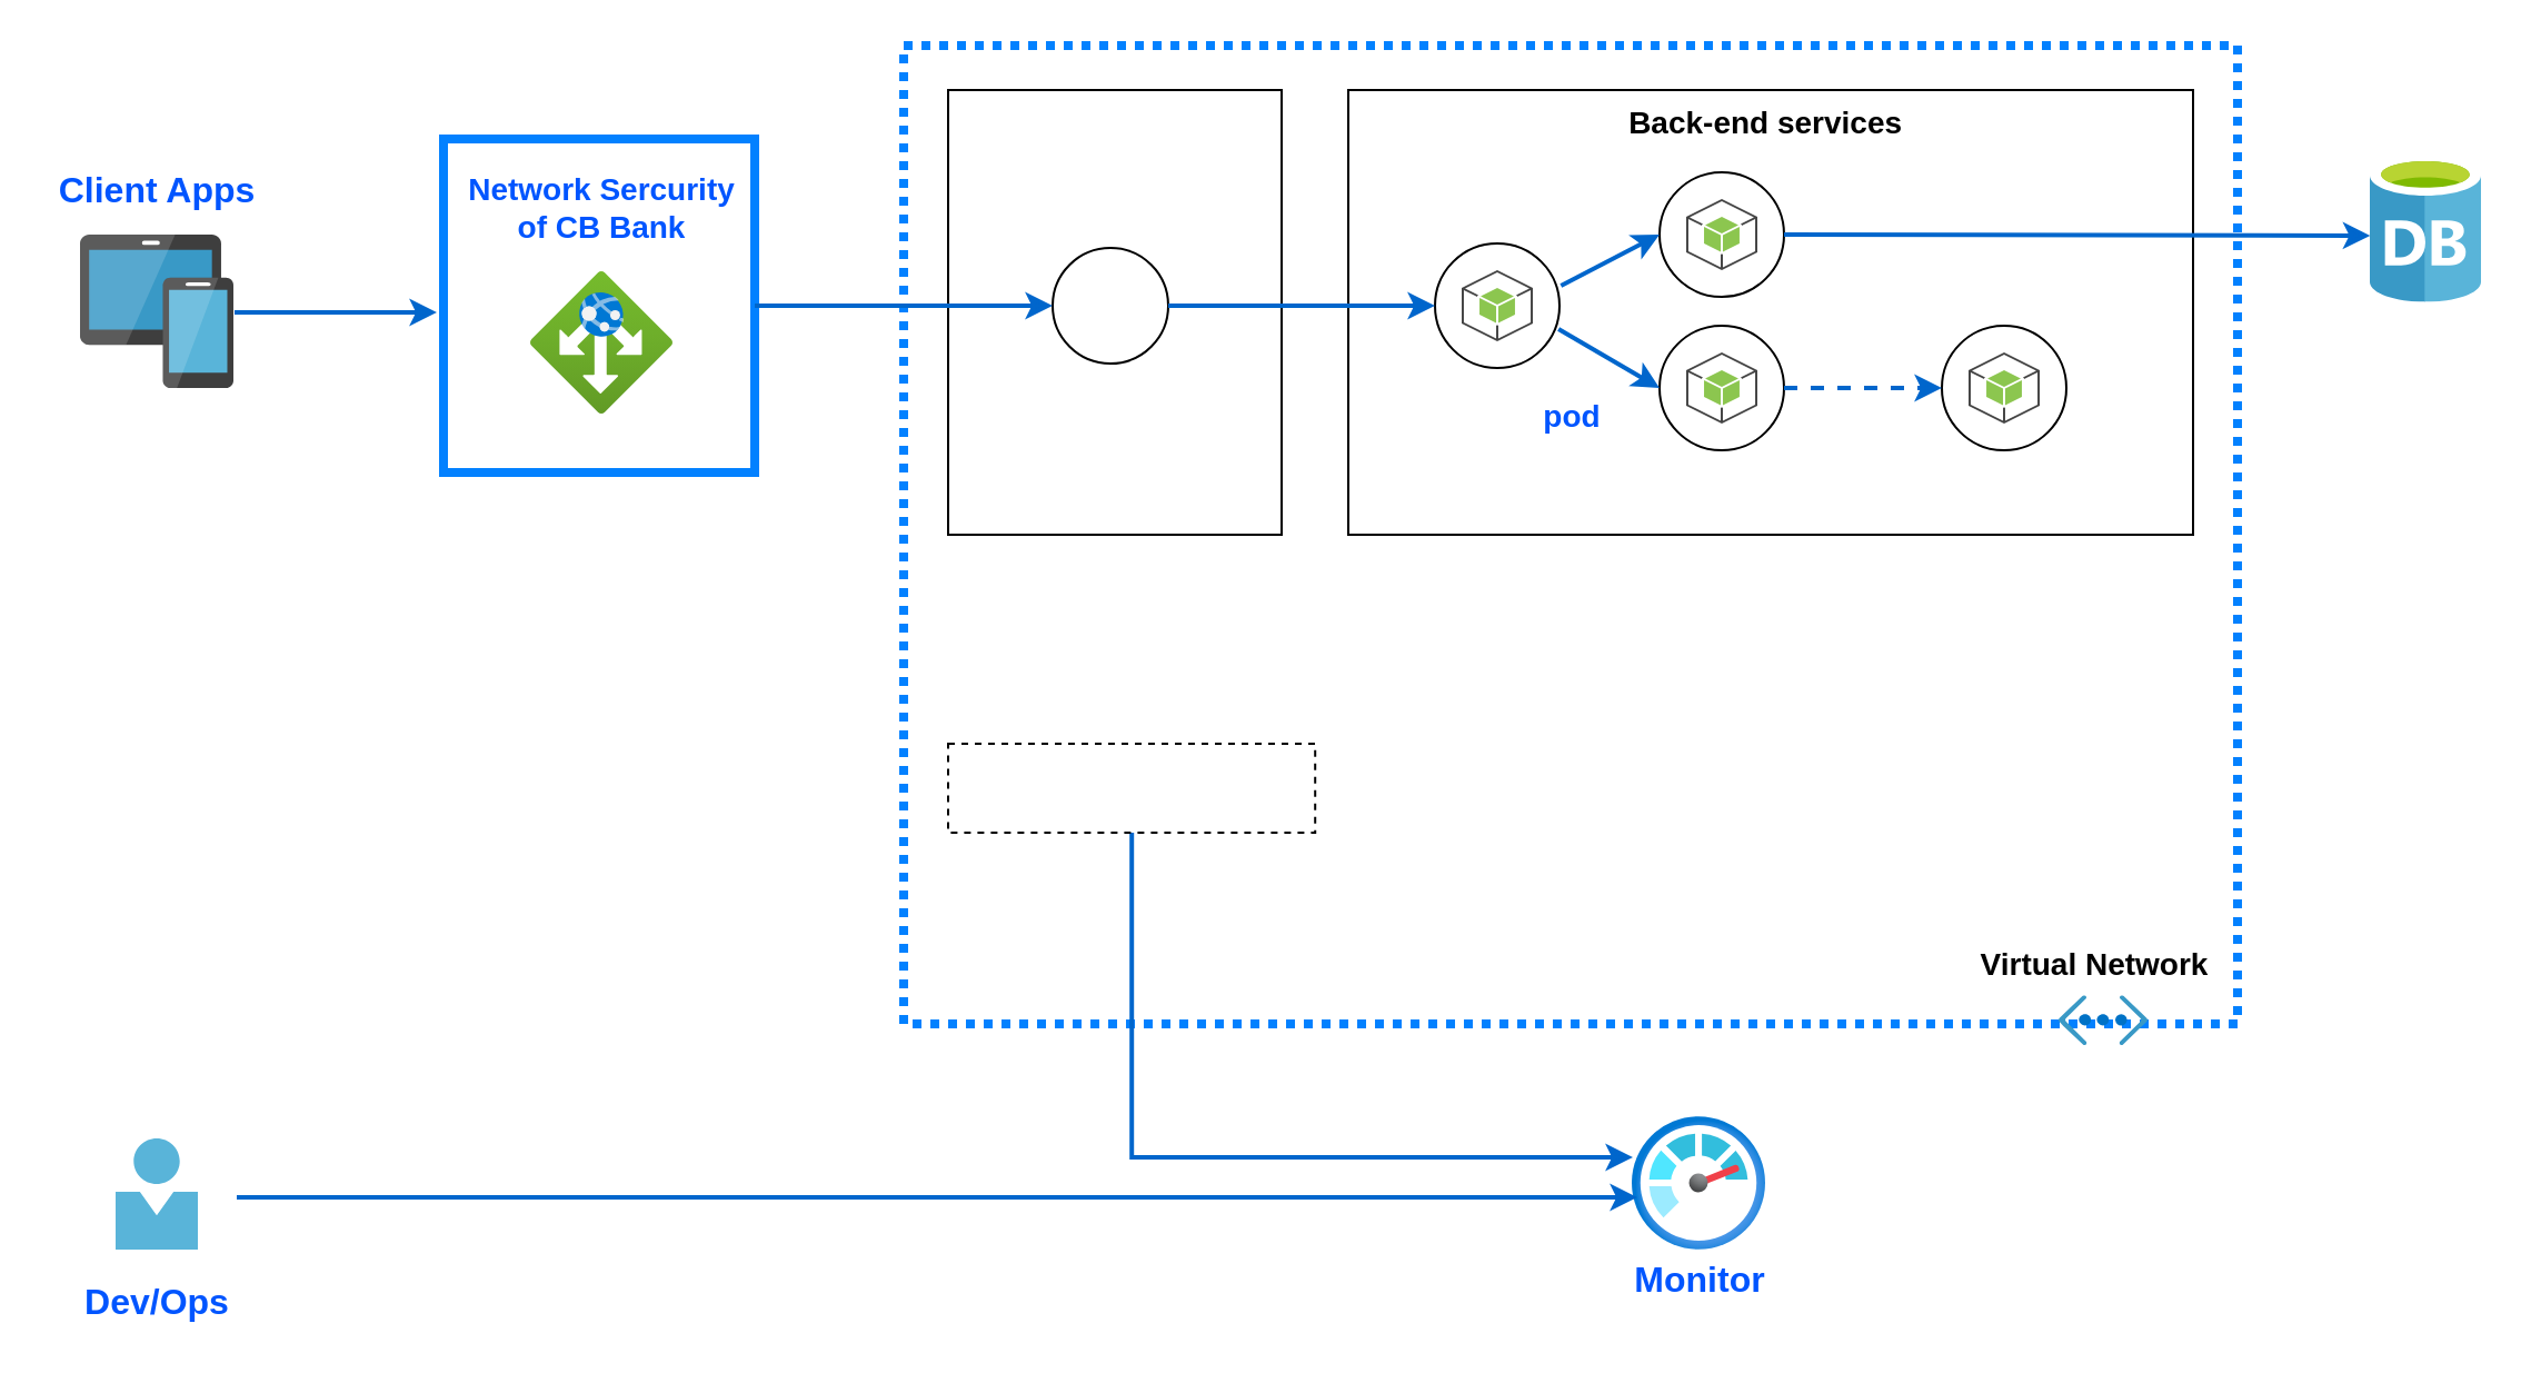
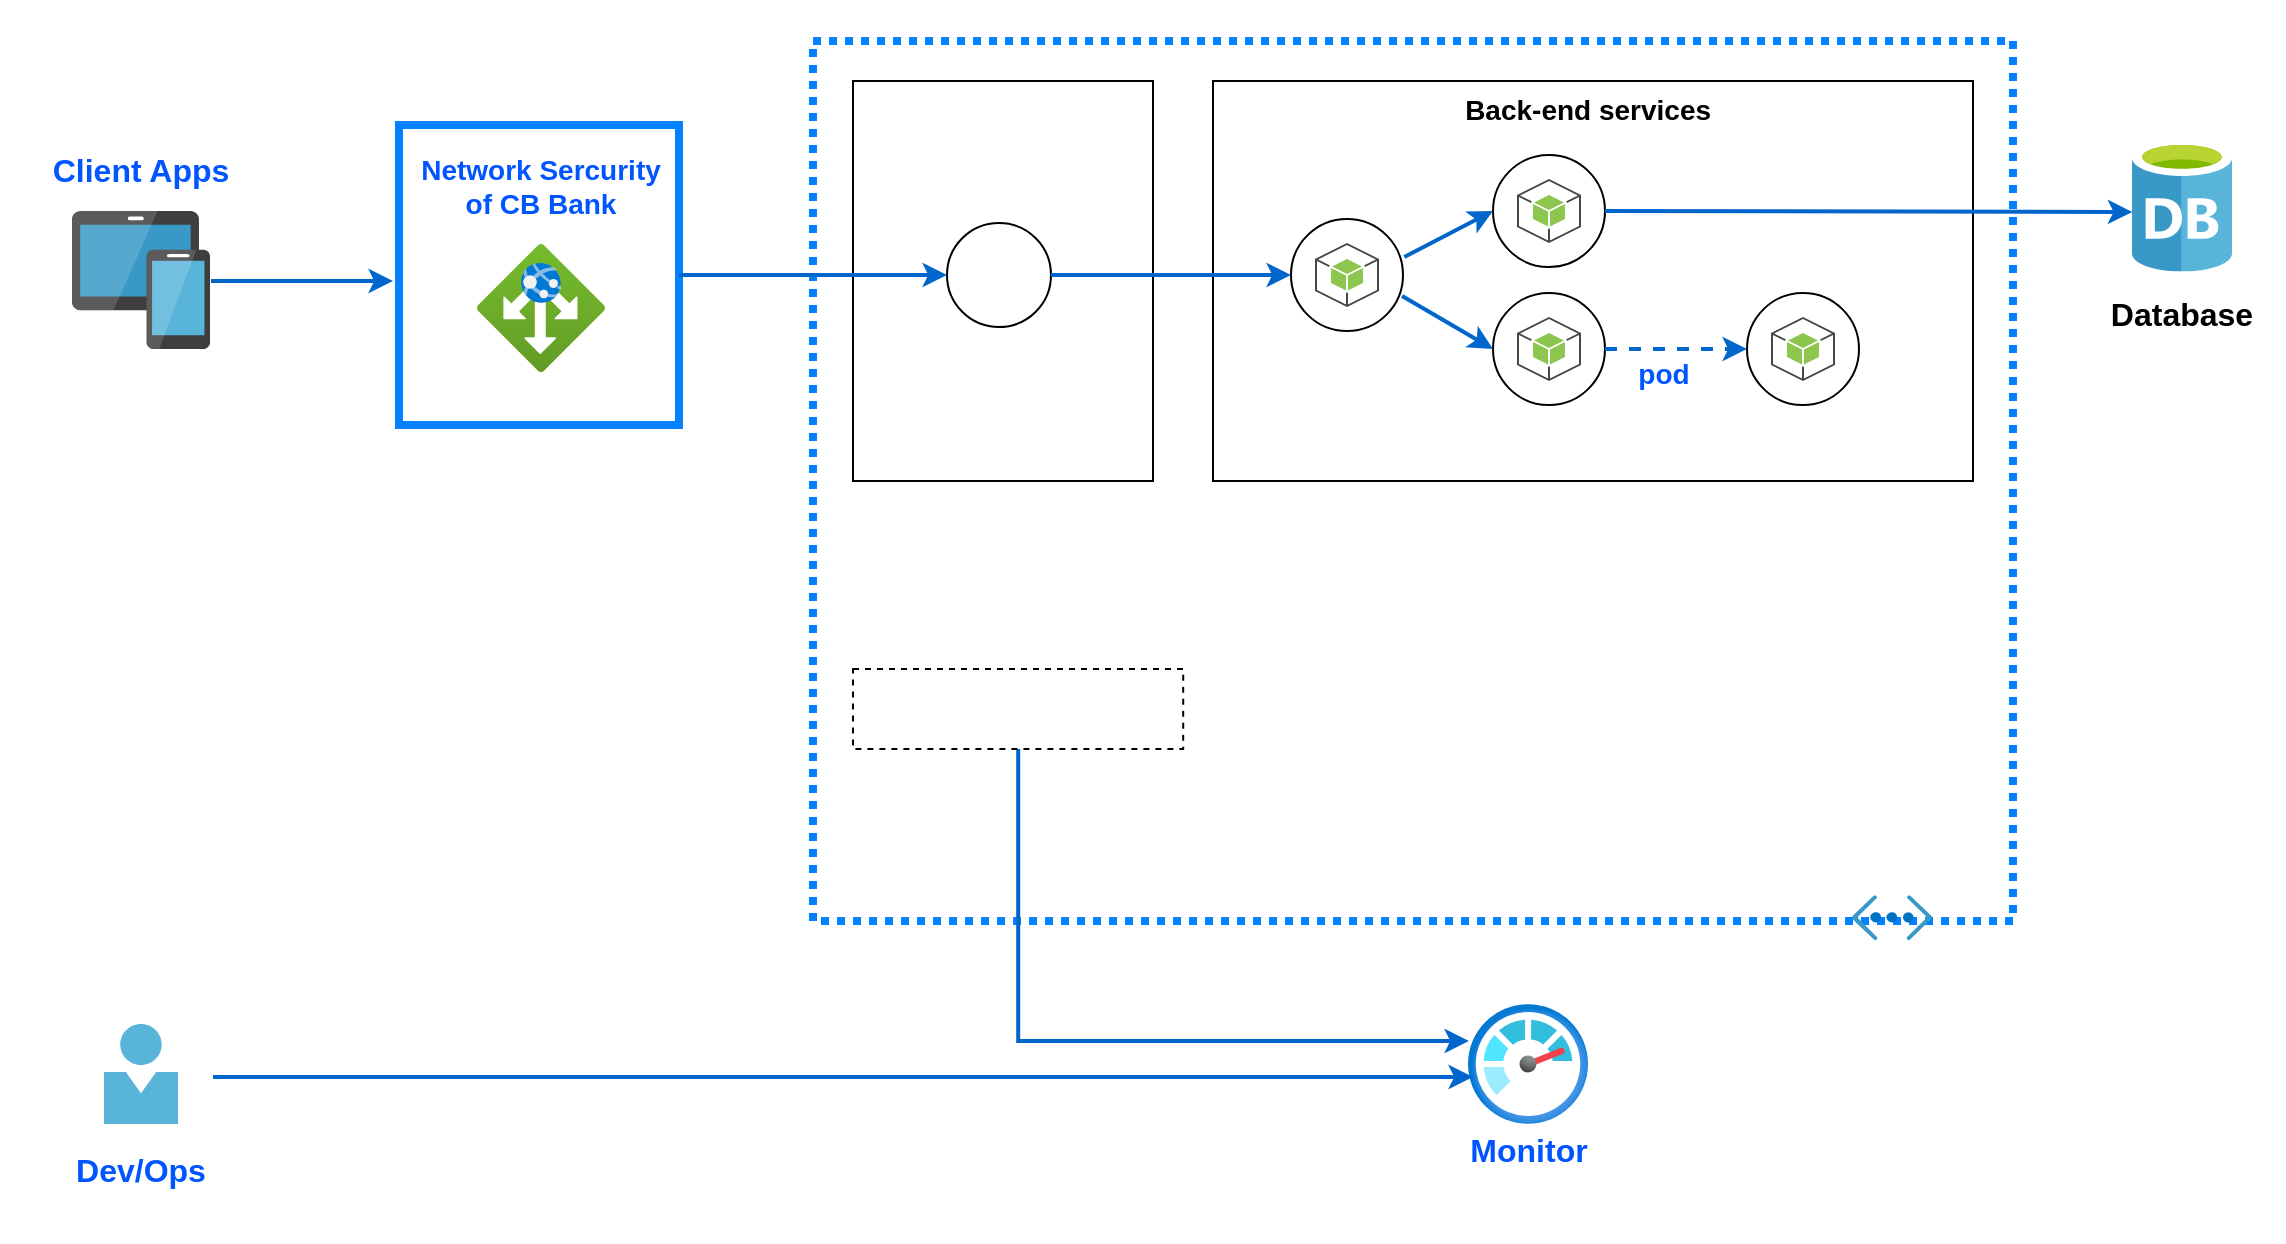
  <mxCell id="0" />
  <mxCell id="1" parent="0" />
  <mxCell id="2" value="" style="rounded=0;whiteSpace=wrap;html=1;dashed=1;strokeWidth=4;perimeterSpacing=1;strokeColor=#0381FF;dashPattern=1 1;shadow=0;glass=0;" vertex="1" parent="1"><mxGeometry x="406" y="20" width="600" height="440" as="geometry" /></mxCell>
- <mxCell id="3" value="Virtual Network" style="text;strokeColor=none;fillColor=none;align=center;verticalAlign=middle;spacingLeft=4;spacingRight=4;overflow=hidden;points=[[0,0.5],[1,0.5]];portConstraint=eastwest;rotatable=0;rounded=0;shadow=0;glass=0;dashed=1;dashPattern=1 1;labelBorderColor=none;fontStyle=1;fontSize=14;" vertex="1" parent="1"><mxGeometry x="882" y="417.6" width="120" height="30" as="geometry" /></mxCell>
  <mxCell id="4" value="" style="rounded=0;whiteSpace=wrap;html=1;shadow=0;glass=0;labelBorderColor=none;fontSize=14;strokeColor=#000000;strokeWidth=1;" vertex="1" parent="1"><mxGeometry x="426" y="40" width="150" height="200" as="geometry" /></mxCell>
  <mxCell id="5" value="" style="rounded=0;whiteSpace=wrap;html=1;shadow=0;glass=0;labelBorderColor=none;fontSize=14;strokeColor=#000000;strokeWidth=1;" vertex="1" parent="1"><mxGeometry x="606" y="40" width="380" height="200" as="geometry" /></mxCell>
  <mxCell id="6" value="" style="ellipse;whiteSpace=wrap;html=1;aspect=fixed;rounded=0;shadow=0;glass=0;labelBorderColor=none;fontSize=14;strokeColor=#000000;strokeWidth=1;" vertex="1" parent="1"><mxGeometry x="473" y="111" width="52" height="52" as="geometry" /></mxCell>
  <mxCell id="7" value="" style="shape=image;verticalLabelPosition=bottom;labelBackgroundColor=default;verticalAlign=top;aspect=fixed;imageAspect=0;image=https://seeklogo.com/images/N/nodejs-logo-FBE122E377-seeklogo.com.png;" vertex="1" parent="1"><mxGeometry x="488" y="122.38" width="25.94" height="29.25" as="geometry" /></mxCell>
  <mxCell id="8" value="Back-end services&amp;nbsp;" style="text;html=1;strokeColor=none;fillColor=none;align=center;verticalAlign=middle;whiteSpace=wrap;rounded=0;shadow=0;glass=0;labelBorderColor=none;fontSize=14;fontStyle=1" vertex="1" parent="1"><mxGeometry x="716" y="40" width="160" height="30" as="geometry" /></mxCell>
  <mxCell id="9" value="" style="ellipse;whiteSpace=wrap;html=1;aspect=fixed;rounded=0;shadow=0;glass=0;labelBorderColor=none;fontSize=14;strokeColor=#000000;strokeWidth=1;" vertex="1" parent="1"><mxGeometry x="645" y="109" width="56" height="56" as="geometry" /></mxCell>
  <mxCell id="10" value="" style="sketch=0;aspect=fixed;html=1;points=[];align=center;image;fontSize=12;image=img/lib/mscae/Virtual_Network_Classic.svg;rounded=0;shadow=0;glass=0;labelBorderColor=none;strokeColor=#000000;strokeWidth=1;" vertex="1" parent="1"><mxGeometry x="926" y="447.6" width="40" height="22.4" as="geometry" /></mxCell>
  <mxCell id="11" value="" style="outlineConnect=0;dashed=0;verticalLabelPosition=bottom;verticalAlign=top;align=center;html=1;shape=mxgraph.aws3.android;fillColor=#8CC64F;gradientColor=none;rounded=0;shadow=0;glass=0;labelBorderColor=none;fontSize=14;strokeColor=#000000;strokeWidth=1;" vertex="1" parent="1"><mxGeometry x="657" y="121" width="32" height="32" as="geometry" /></mxCell>
  <mxCell id="12" value="" style="ellipse;whiteSpace=wrap;html=1;aspect=fixed;rounded=0;shadow=0;glass=0;labelBorderColor=none;fontSize=14;strokeColor=#000000;strokeWidth=1;" vertex="1" parent="1"><mxGeometry x="746" y="77" width="56" height="56" as="geometry" /></mxCell>
  <mxCell id="13" value="" style="outlineConnect=0;dashed=0;verticalLabelPosition=bottom;verticalAlign=top;align=center;html=1;shape=mxgraph.aws3.android;fillColor=#8CC64F;gradientColor=none;rounded=0;shadow=0;glass=0;labelBorderColor=none;fontSize=14;strokeColor=#000000;strokeWidth=1;" vertex="1" parent="1"><mxGeometry x="758" y="89" width="32" height="32" as="geometry" /></mxCell>
  <mxCell id="14" value="" style="ellipse;whiteSpace=wrap;html=1;aspect=fixed;rounded=0;shadow=0;glass=0;labelBorderColor=none;fontSize=14;strokeColor=#000000;strokeWidth=1;" vertex="1" parent="1"><mxGeometry x="746" y="146" width="56" height="56" as="geometry" /></mxCell>
  <mxCell id="15" value="" style="outlineConnect=0;dashed=0;verticalLabelPosition=bottom;verticalAlign=top;align=center;html=1;shape=mxgraph.aws3.android;fillColor=#8CC64F;gradientColor=none;rounded=0;shadow=0;glass=0;labelBorderColor=none;fontSize=14;strokeColor=#000000;strokeWidth=1;" vertex="1" parent="1"><mxGeometry x="758" y="158" width="32" height="32" as="geometry" /></mxCell>
  <mxCell id="16" value="" style="ellipse;whiteSpace=wrap;html=1;aspect=fixed;rounded=0;shadow=0;glass=0;labelBorderColor=none;fontSize=14;strokeColor=#000000;strokeWidth=1;" vertex="1" parent="1"><mxGeometry x="873" y="146" width="56" height="56" as="geometry" /></mxCell>
  <mxCell id="17" value="" style="outlineConnect=0;dashed=0;verticalLabelPosition=bottom;verticalAlign=top;align=center;html=1;shape=mxgraph.aws3.android;fillColor=#8CC64F;gradientColor=none;rounded=0;shadow=0;glass=0;labelBorderColor=none;fontSize=14;strokeColor=#000000;strokeWidth=1;" vertex="1" parent="1"><mxGeometry x="885" y="158" width="32" height="32" as="geometry" /></mxCell>
  <mxCell id="18" value="" style="endArrow=classic;html=1;rounded=0;fontSize=14;exitX=1;exitY=0.5;exitDx=0;exitDy=0;entryX=0;entryY=0.5;entryDx=0;entryDy=0;strokeColor=#0066CC;strokeWidth=2;" edge="1" parent="1" source="6" target="9"><mxGeometry width="50" height="50" relative="1" as="geometry"><mxPoint x="936" y="390" as="sourcePoint" /><mxPoint x="986" y="340" as="targetPoint" /></mxGeometry></mxCell>
  <mxCell id="19" value="" style="endArrow=classic;html=1;rounded=0;fontSize=14;exitX=1.012;exitY=0.339;exitDx=0;exitDy=0;entryX=0;entryY=0.5;entryDx=0;entryDy=0;strokeColor=#0066CC;strokeWidth=2;exitPerimeter=0;" edge="1" parent="1" source="9" target="12"><mxGeometry width="50" height="50" relative="1" as="geometry"><mxPoint x="701" y="139.33" as="sourcePoint" /><mxPoint x="821" y="139.33" as="targetPoint" /></mxGeometry></mxCell>
  <mxCell id="20" value="" style="endArrow=classic;html=1;rounded=0;fontSize=14;entryX=0;entryY=0.5;entryDx=0;entryDy=0;strokeColor=#0066CC;strokeWidth=2;exitX=0.992;exitY=0.688;exitDx=0;exitDy=0;exitPerimeter=0;" edge="1" parent="1" source="9" target="14"><mxGeometry width="50" height="50" relative="1" as="geometry"><mxPoint x="696" y="150" as="sourcePoint" /><mxPoint x="759.64" y="127.32" as="targetPoint" /></mxGeometry></mxCell>
  <mxCell id="21" value="" style="endArrow=classic;html=1;rounded=0;fontSize=14;strokeColor=#0066CC;strokeWidth=2;exitX=1;exitY=0.5;exitDx=0;exitDy=0;entryX=0;entryY=0.5;entryDx=0;entryDy=0;dashed=1;" edge="1" parent="1" source="14" target="16"><mxGeometry width="50" height="50" relative="1" as="geometry"><mxPoint x="766" y="310" as="sourcePoint" /><mxPoint x="816" y="260" as="targetPoint" /></mxGeometry></mxCell>
  <mxCell id="22" value="" style="sketch=0;aspect=fixed;html=1;points=[];align=center;image;fontSize=12;image=img/lib/mscae/Database_General.svg;rounded=0;shadow=0;glass=0;labelBorderColor=none;strokeColor=#0381FF;strokeWidth=4;" vertex="1" parent="1"><mxGeometry x="1066" y="70" width="50" height="65.79" as="geometry" /></mxCell>
  <mxCell id="23" value="" style="endArrow=classic;html=1;rounded=0;fontSize=14;exitX=1;exitY=0.5;exitDx=0;exitDy=0;entryX=-0.007;entryY=0.539;entryDx=0;entryDy=0;strokeColor=#0066CC;strokeWidth=2;entryPerimeter=0;" edge="1" parent="1" source="12" target="22"><mxGeometry width="50" height="50" relative="1" as="geometry"><mxPoint x="711.672" y="137.984" as="sourcePoint" /><mxPoint x="756" y="115" as="targetPoint" /></mxGeometry></mxCell>
- <mxCell id="24" value="pod" style="text;html=1;strokeColor=none;fillColor=none;align=center;verticalAlign=middle;whiteSpace=wrap;rounded=0;shadow=0;glass=0;labelBorderColor=none;fontSize=14;fontColor=#0055FF;fontStyle=1" vertex="1" parent="1"><mxGeometry x="677" y="172" width="60" height="30" as="geometry" /></mxCell>
+ <mxCell id="24" value="pod" style="text;html=1;strokeColor=none;fillColor=none;align=center;verticalAlign=middle;whiteSpace=wrap;rounded=0;shadow=0;glass=0;labelBorderColor=none;fontSize=14;fontColor=#0055FF;fontStyle=1" vertex="1" parent="1"><mxGeometry x="802" y="172" width="60" height="30" as="geometry" /></mxCell>
  <mxCell id="25" value="" style="sketch=0;aspect=fixed;html=1;points=[];align=center;image;fontSize=12;image=img/lib/mscae/Devices_Groups.svg;rounded=0;shadow=0;glass=0;labelBorderColor=none;fontColor=#0055FF;strokeColor=#0381FF;strokeWidth=4;" vertex="1" parent="1"><mxGeometry x="36" y="105.5" width="69" height="69" as="geometry" /></mxCell>
  <mxCell id="26" value="" style="rounded=0;whiteSpace=wrap;html=1;shadow=0;glass=0;labelBorderColor=none;fontSize=14;fontColor=#0055FF;strokeColor=#0381FF;strokeWidth=4;" vertex="1" parent="1"><mxGeometry x="199" y="62" width="140" height="150" as="geometry" /></mxCell>
  <mxCell id="27" value="" style="aspect=fixed;html=1;points=[];align=center;image;fontSize=12;image=img/lib/azure2/networking/Application_Gateways.svg;rounded=0;shadow=0;glass=0;labelBorderColor=none;fontColor=#0055FF;strokeColor=#0381FF;strokeWidth=4;" vertex="1" parent="1"><mxGeometry x="238.5" y="122" width="64" height="64" as="geometry" /></mxCell>
  <mxCell id="28" value="Network Sercurity of CB Bank" style="text;html=1;strokeColor=none;fillColor=none;align=center;verticalAlign=middle;whiteSpace=wrap;rounded=0;shadow=0;glass=0;labelBorderColor=none;fontSize=14;fontColor=#0055FF;fontStyle=1" vertex="1" parent="1"><mxGeometry x="209" y="64" width="123" height="57" as="geometry" /></mxCell>
  <mxCell id="29" value="" style="endArrow=classic;html=1;rounded=0;fontSize=14;strokeColor=#0066CC;strokeWidth=2;entryX=0;entryY=0.5;entryDx=0;entryDy=0;exitX=1;exitY=0.5;exitDx=0;exitDy=0;" edge="1" parent="1" source="26" target="6"><mxGeometry width="50" height="50" relative="1" as="geometry"><mxPoint x="346" y="137" as="sourcePoint" /><mxPoint x="436" y="139" as="targetPoint" /></mxGeometry></mxCell>
  <mxCell id="30" value="" style="endArrow=classic;html=1;rounded=0;fontSize=14;fontColor=#0055FF;strokeColor=#0066CC;strokeWidth=2;" edge="1" parent="1" source="25"><mxGeometry width="50" height="50" relative="1" as="geometry"><mxPoint x="186" y="240" as="sourcePoint" /><mxPoint x="196" y="140" as="targetPoint" /></mxGeometry></mxCell>
  <mxCell id="31" value="Client Apps" style="text;html=1;strokeColor=none;fillColor=none;align=center;verticalAlign=middle;whiteSpace=wrap;rounded=0;shadow=0;glass=0;labelBorderColor=none;fontSize=16;fontColor=#0055FF;fontStyle=1" vertex="1" parent="1"><mxGeometry x="20" y="70" width="101" height="30" as="geometry" /></mxCell>
  <mxCell id="32" value="" style="sketch=0;aspect=fixed;html=1;points=[];align=center;image;fontSize=12;image=img/lib/mscae/Person.svg;rounded=0;shadow=0;glass=0;labelBorderColor=none;fontColor=#004C99;strokeColor=#0381FF;strokeWidth=4;labelBackgroundColor=#CCFFFF;" vertex="1" parent="1"><mxGeometry x="52" y="512" width="37" height="50" as="geometry" /></mxCell>
  <mxCell id="33" value="" style="aspect=fixed;html=1;points=[];align=center;image;fontSize=12;image=img/lib/azure2/management_governance/Monitor.svg;rounded=0;shadow=0;glass=0;labelBorderColor=none;fontColor=#0055FF;strokeColor=#0381FF;strokeWidth=4;" vertex="1" parent="1"><mxGeometry x="734" y="502" width="60" height="60" as="geometry" /></mxCell>
  <mxCell id="34" value="Monitor" style="text;html=1;strokeColor=none;fillColor=none;align=center;verticalAlign=middle;whiteSpace=wrap;rounded=0;shadow=0;glass=0;labelBorderColor=none;fontSize=16;fontColor=#0055FF;fontStyle=1" vertex="1" parent="1"><mxGeometry x="713.5" y="560" width="101" height="30" as="geometry" /></mxCell>
  <mxCell id="35" value="Dev/Ops" style="text;html=1;strokeColor=none;fillColor=none;align=center;verticalAlign=middle;whiteSpace=wrap;rounded=0;shadow=0;glass=0;labelBorderColor=none;fontSize=16;fontColor=#0055FF;fontStyle=1" vertex="1" parent="1"><mxGeometry x="20" y="570" width="101" height="30" as="geometry" /></mxCell>
  <mxCell id="36" value="" style="endArrow=classic;html=1;rounded=0;fontSize=16;fontColor=#004C99;strokeColor=#0066CC;strokeWidth=2;" edge="1" parent="1"><mxGeometry width="50" height="50" relative="1" as="geometry"><mxPoint x="106" y="538" as="sourcePoint" /><mxPoint x="736" y="538" as="targetPoint" /></mxGeometry></mxCell>
  <mxCell id="37" style="edgeStyle=orthogonalEdgeStyle;rounded=0;orthogonalLoop=1;jettySize=auto;html=1;fontSize=16;fontColor=#004C99;strokeColor=#0066CC;strokeWidth=2;" edge="1" parent="1" source="38" target="33"><mxGeometry relative="1" as="geometry"><Array as="points"><mxPoint x="509" y="520" /></Array></mxGeometry></mxCell>
  <mxCell id="38" value="" style="shape=image;verticalLabelPosition=bottom;labelBackgroundColor=default;verticalAlign=top;aspect=fixed;imageAspect=0;image=https://raw.githubusercontent.com/Unitech/pm2/master/pres/pm2-v4.png;imageBorder=default;dashed=1;spacingLeft=5;spacingBottom=5;spacingRight=5;spacingTop=5;" vertex="1" parent="1"><mxGeometry x="426" y="334" width="165.1" height="40" as="geometry" /></mxCell>
+ <mxCell id="39" value="Database" style="text;html=1;align=center;verticalAlign=middle;whiteSpace=wrap;rounded=0;shadow=0;glass=0;dashed=1;labelBackgroundColor=none;labelBorderColor=none;fontSize=16;fontStyle=1" vertex="1" parent="1"><mxGeometry x="1061" y="142" width="60" height="30" as="geometry" /></mxCell>
